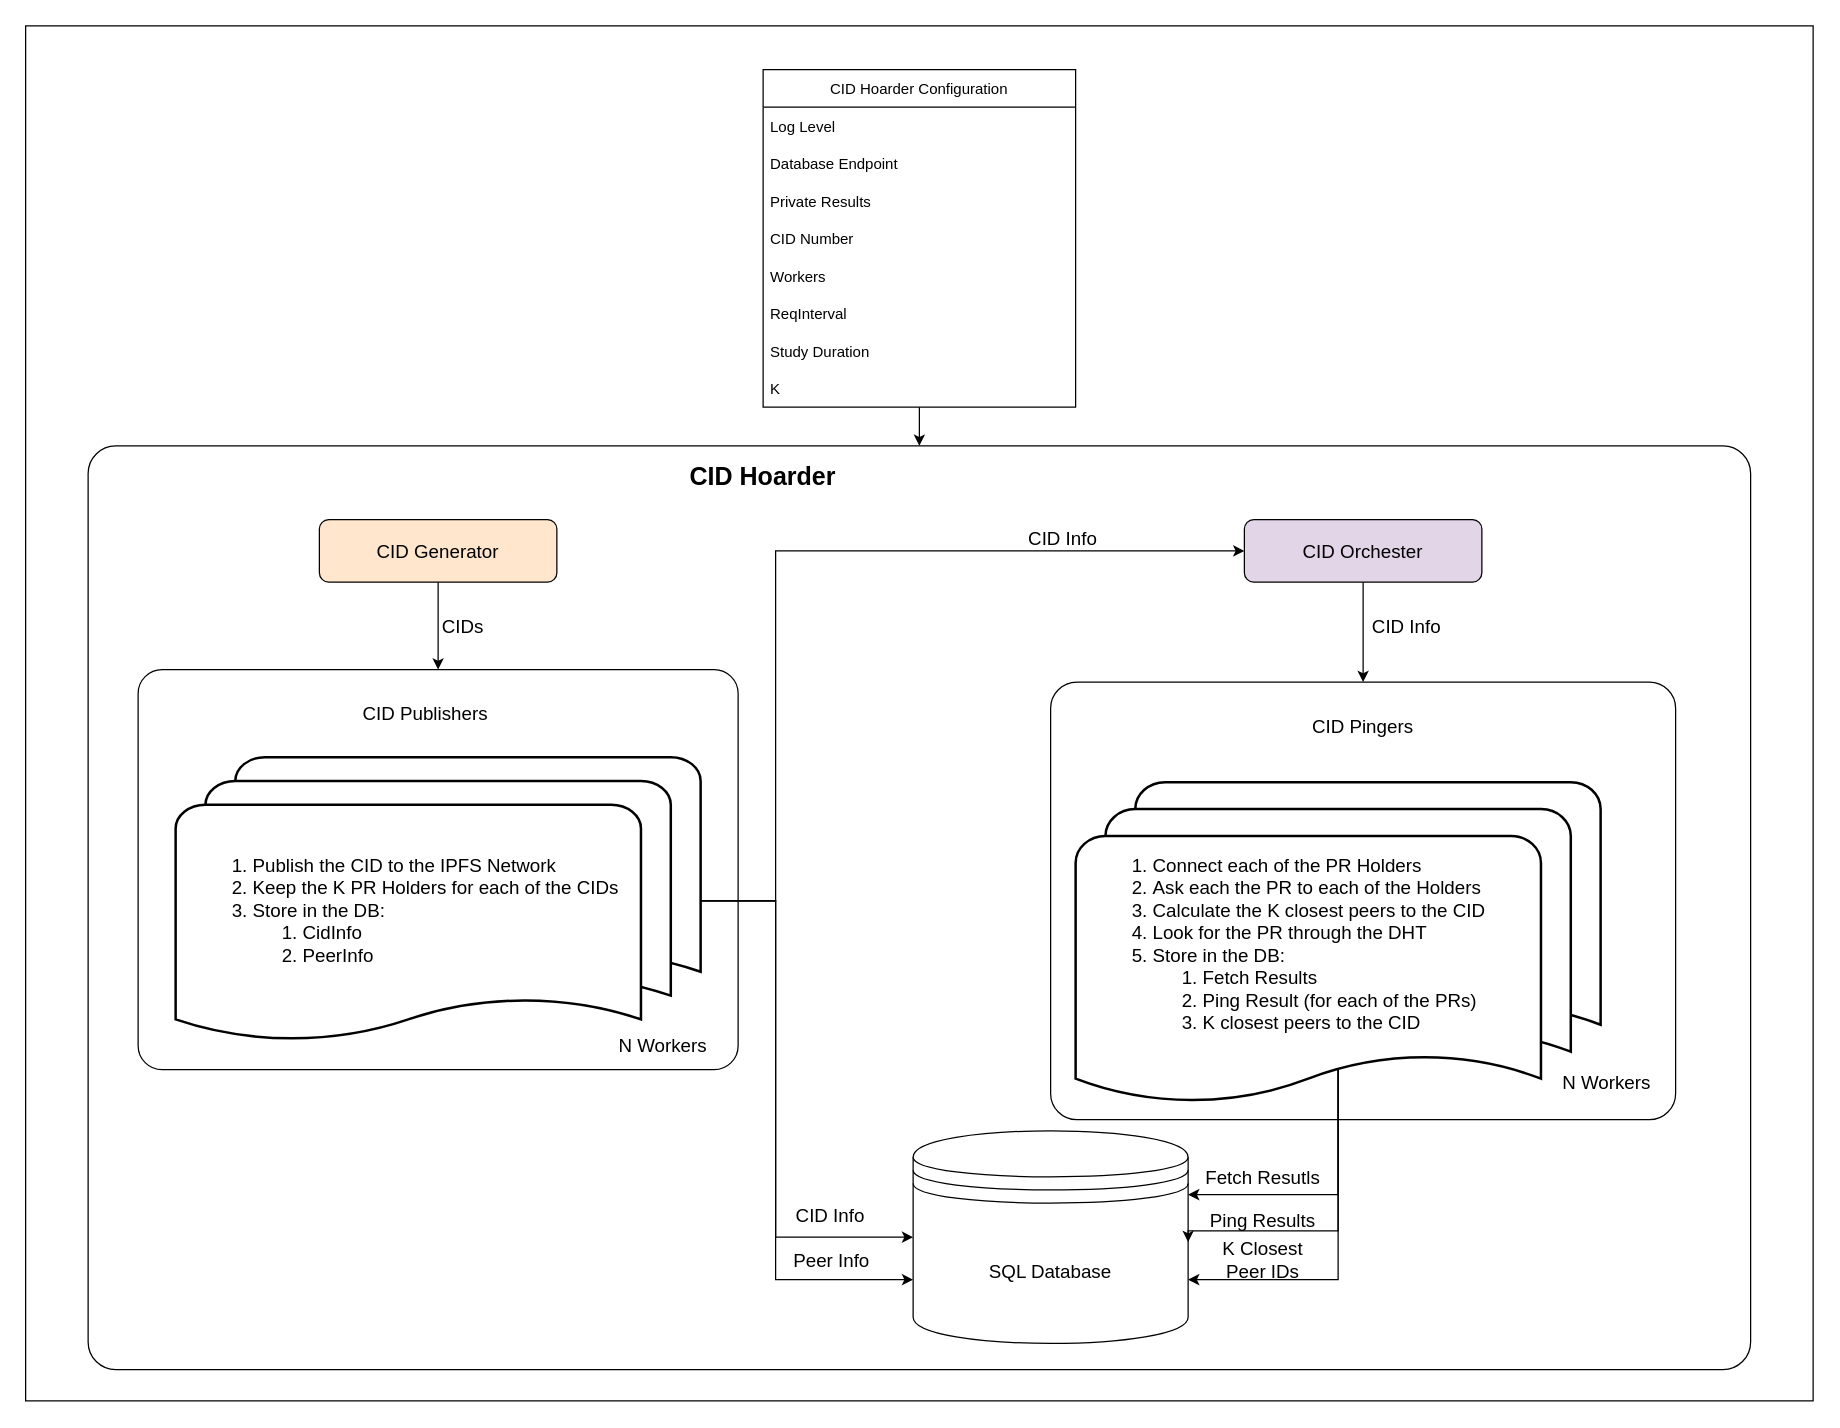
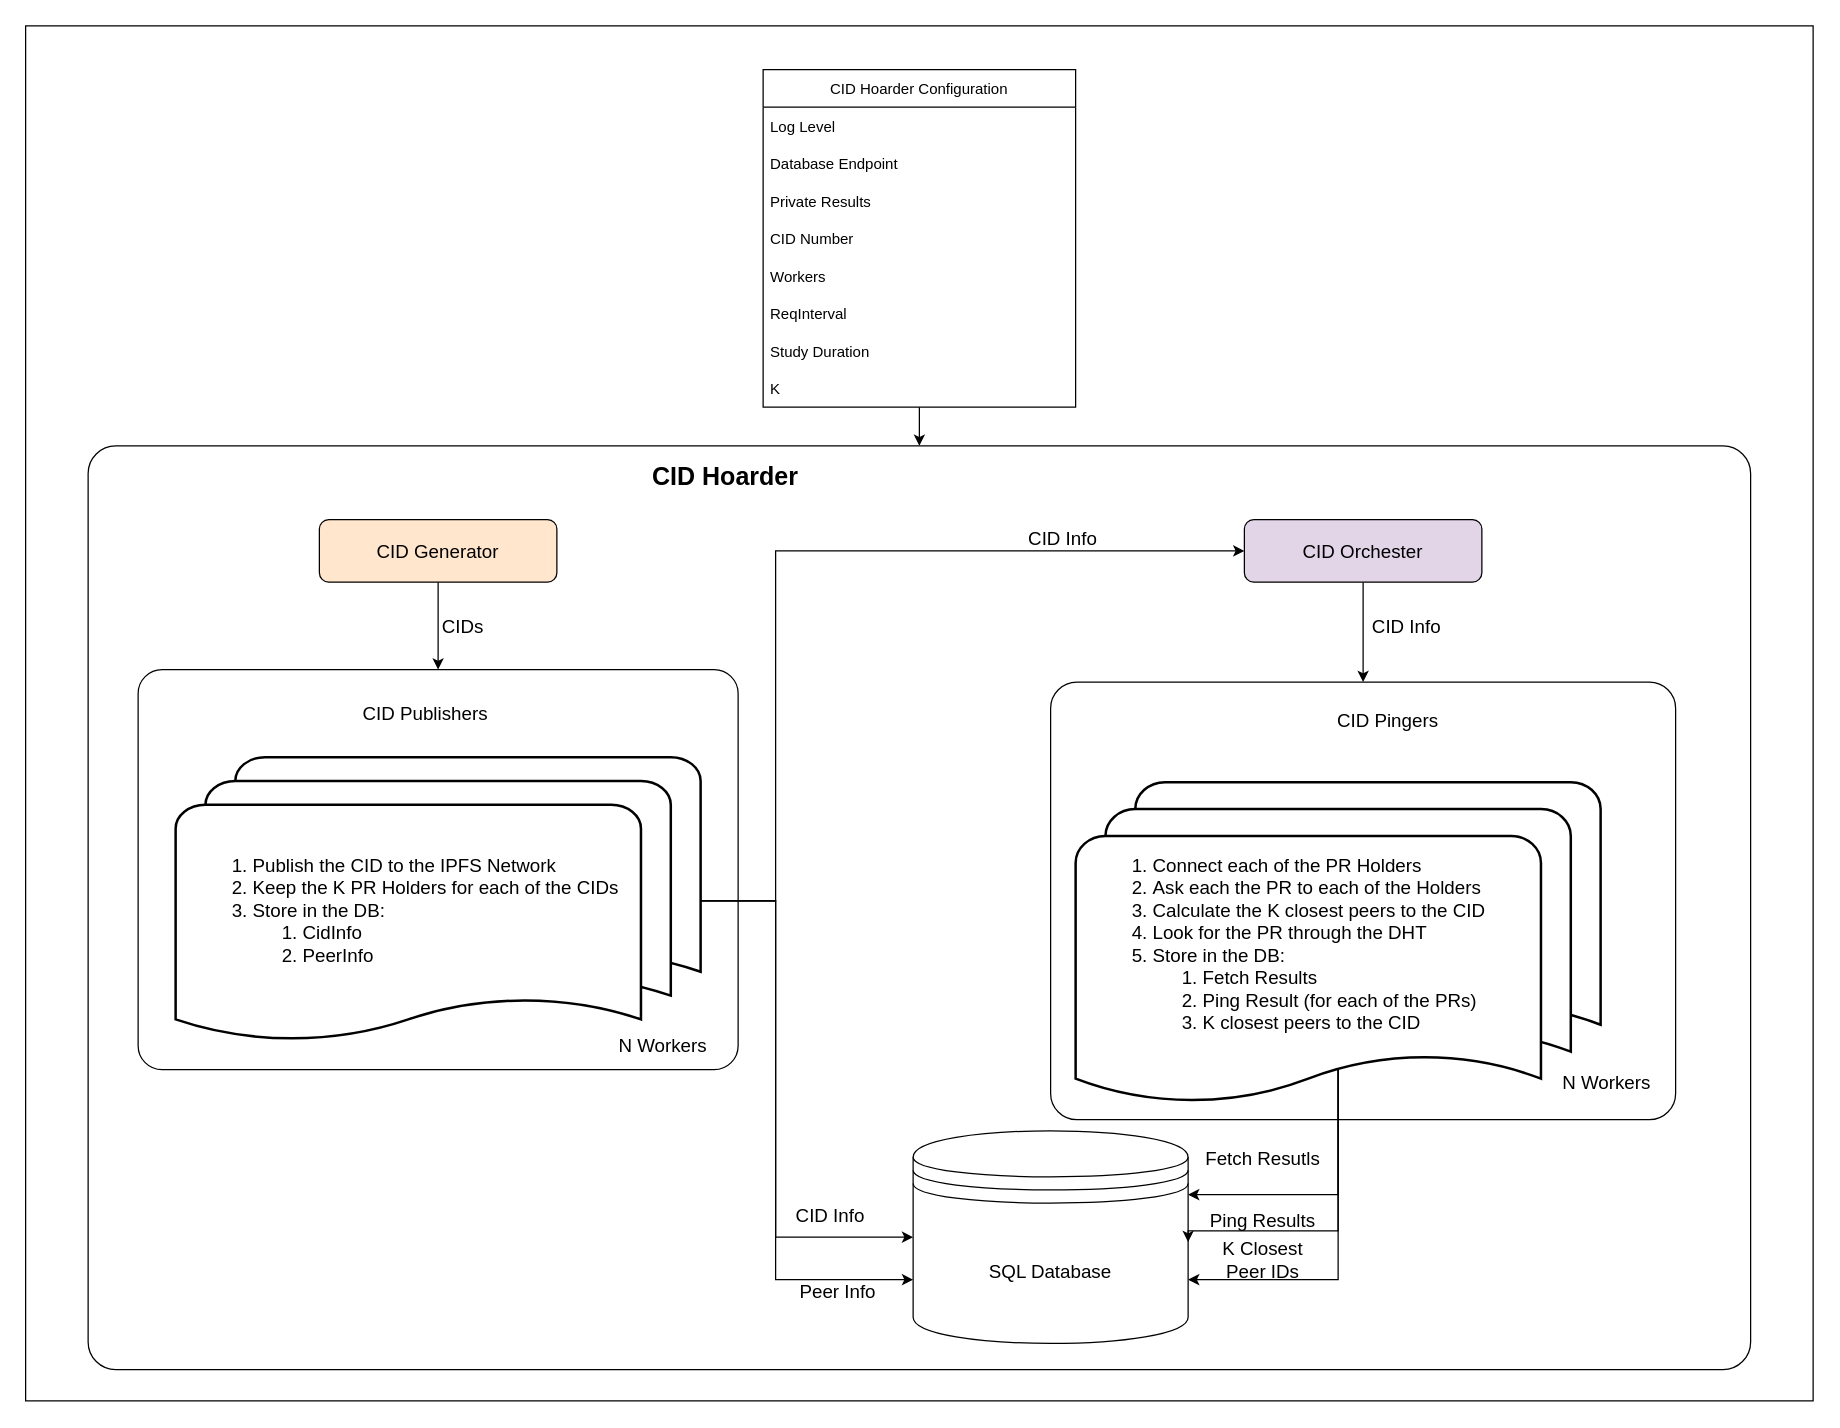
  <mxCell id="0" />
  <mxCell id="1" parent="0" />
  <mxCell id="2" value="" style="rounded=0;whiteSpace=wrap;html=1;" vertex="1" parent="1"><mxGeometry x="20" y="20" width="1430" height="1100" as="geometry" /></mxCell>
  <mxCell id="3" value="" style="rounded=1;whiteSpace=wrap;html=1;arcSize=3;" vertex="1" parent="1"><mxGeometry x="70" y="356" width="1330" height="739" as="geometry" /></mxCell>
  <mxCell id="4" value="" style="edgeStyle=orthogonalEdgeStyle;rounded=0;orthogonalLoop=1;jettySize=auto;html=1;" edge="1" parent="1" source="5" target="3"><mxGeometry relative="1" as="geometry" /></mxCell>
  <mxCell id="5" value="CID Hoarder Configuration" style="swimlane;fontStyle=0;childLayout=stackLayout;horizontal=1;startSize=30;horizontalStack=0;resizeParent=1;resizeParentMax=0;resizeLast=0;collapsible=1;marginBottom=0;" vertex="1" parent="1"><mxGeometry x="610" y="55" width="250" height="270" as="geometry" /></mxCell>
  <mxCell id="6" value="Log Level" style="text;strokeColor=none;fillColor=none;align=left;verticalAlign=middle;spacingLeft=4;spacingRight=4;overflow=hidden;points=[[0,0.5],[1,0.5]];portConstraint=eastwest;rotatable=0;" vertex="1" parent="5"><mxGeometry y="30" width="250" height="30" as="geometry" /></mxCell>
  <mxCell id="7" value="Database Endpoint" style="text;strokeColor=none;fillColor=none;align=left;verticalAlign=middle;spacingLeft=4;spacingRight=4;overflow=hidden;points=[[0,0.5],[1,0.5]];portConstraint=eastwest;rotatable=0;" vertex="1" parent="5"><mxGeometry y="60" width="250" height="30" as="geometry" /></mxCell>
  <mxCell id="8" value="Private Results" style="text;strokeColor=none;fillColor=none;align=left;verticalAlign=middle;spacingLeft=4;spacingRight=4;overflow=hidden;points=[[0,0.5],[1,0.5]];portConstraint=eastwest;rotatable=0;" vertex="1" parent="5"><mxGeometry y="90" width="250" height="30" as="geometry" /></mxCell>
  <mxCell id="9" value="CID Number" style="text;strokeColor=none;fillColor=none;align=left;verticalAlign=middle;spacingLeft=4;spacingRight=4;overflow=hidden;points=[[0,0.5],[1,0.5]];portConstraint=eastwest;rotatable=0;" vertex="1" parent="5"><mxGeometry y="120" width="250" height="30" as="geometry" /></mxCell>
  <mxCell id="10" value="Workers" style="text;strokeColor=none;fillColor=none;align=left;verticalAlign=middle;spacingLeft=4;spacingRight=4;overflow=hidden;points=[[0,0.5],[1,0.5]];portConstraint=eastwest;rotatable=0;" vertex="1" parent="5"><mxGeometry y="150" width="250" height="30" as="geometry" /></mxCell>
  <mxCell id="11" value="ReqInterval" style="text;strokeColor=none;fillColor=none;align=left;verticalAlign=middle;spacingLeft=4;spacingRight=4;overflow=hidden;points=[[0,0.5],[1,0.5]];portConstraint=eastwest;rotatable=0;" vertex="1" parent="5"><mxGeometry y="180" width="250" height="30" as="geometry" /></mxCell>
  <mxCell id="12" value="Study Duration" style="text;strokeColor=none;fillColor=none;align=left;verticalAlign=middle;spacingLeft=4;spacingRight=4;overflow=hidden;points=[[0,0.5],[1,0.5]];portConstraint=eastwest;rotatable=0;" vertex="1" parent="5"><mxGeometry y="210" width="250" height="30" as="geometry" /></mxCell>
  <mxCell id="13" value="K " style="text;strokeColor=none;fillColor=none;align=left;verticalAlign=middle;spacingLeft=4;spacingRight=4;overflow=hidden;points=[[0,0.5],[1,0.5]];portConstraint=eastwest;rotatable=0;" vertex="1" parent="5"><mxGeometry y="240" width="250" height="30" as="geometry" /></mxCell>
- <mxCell id="14" value="&lt;b style=&quot;font-size: 20px;&quot;&gt;&lt;font style=&quot;font-size: 20px;&quot;&gt;CID Hoarder&lt;/font&gt;&lt;br&gt;&lt;/b&gt;" style="text;html=1;strokeColor=none;fillColor=none;align=center;verticalAlign=middle;whiteSpace=wrap;rounded=0;" vertex="1" parent="1"><mxGeometry x="510" y="365" width="200" height="30" as="geometry" /></mxCell>
+ <mxCell id="14" value="&lt;b style=&quot;font-size: 20px;&quot;&gt;&lt;font style=&quot;font-size: 20px;&quot;&gt;CID Hoarder&lt;/font&gt;&lt;br&gt;&lt;/b&gt;" style="text;html=1;strokeColor=none;fillColor=none;align=center;verticalAlign=middle;whiteSpace=wrap;rounded=0;" vertex="1" parent="1"><mxGeometry x="480" y="365" width="200" height="30" as="geometry" /></mxCell>
  <mxCell id="15" style="edgeStyle=orthogonalEdgeStyle;rounded=0;orthogonalLoop=1;jettySize=auto;html=1;exitX=0.5;exitY=1;exitDx=0;exitDy=0;fontSize=15;" edge="1" parent="1"><mxGeometry relative="1" as="geometry"><mxPoint x="315" y="475" as="sourcePoint" /><mxPoint x="315" y="475" as="targetPoint" /></mxGeometry></mxCell>
  <mxCell id="16" value="" style="rounded=1;whiteSpace=wrap;html=1;arcSize=6;" vertex="1" parent="1"><mxGeometry x="110" y="535" width="480" height="320" as="geometry" /></mxCell>
  <mxCell id="17" value="CID Publishers" style="text;html=1;strokeColor=none;fillColor=none;align=center;verticalAlign=middle;whiteSpace=wrap;rounded=0;fontSize=15;" vertex="1" parent="1"><mxGeometry x="285" y="555" width="110" height="30" as="geometry" /></mxCell>
  <mxCell id="18" style="edgeStyle=orthogonalEdgeStyle;rounded=0;orthogonalLoop=1;jettySize=auto;html=1;exitX=1;exitY=0.5;exitDx=0;exitDy=0;exitPerimeter=0;entryX=0;entryY=0.5;entryDx=0;entryDy=0;fontSize=15;" edge="1" parent="1" source="21" target="26"><mxGeometry relative="1" as="geometry"><mxPoint x="560" y="595" as="sourcePoint" /><Array as="points"><mxPoint x="620" y="720" /><mxPoint x="620" y="989" /></Array></mxGeometry></mxCell>
  <mxCell id="19" style="edgeStyle=orthogonalEdgeStyle;rounded=0;orthogonalLoop=1;jettySize=auto;html=1;entryX=0;entryY=0.7;entryDx=0;entryDy=0;fontSize=15;exitX=1;exitY=0.5;exitDx=0;exitDy=0;exitPerimeter=0;" edge="1" parent="1" source="21" target="26"><mxGeometry relative="1" as="geometry"><mxPoint x="560" y="595" as="sourcePoint" /><Array as="points"><mxPoint x="620" y="720" /><mxPoint x="620" y="1023" /></Array></mxGeometry></mxCell>
  <mxCell id="20" style="edgeStyle=orthogonalEdgeStyle;rounded=0;orthogonalLoop=1;jettySize=auto;html=1;entryX=0;entryY=0.5;entryDx=0;entryDy=0;fontSize=15;" edge="1" parent="1" source="21" target="28"><mxGeometry relative="1" as="geometry"><Array as="points"><mxPoint x="620" y="720" /><mxPoint x="620" y="440" /></Array></mxGeometry></mxCell>
  <mxCell id="21" value="" style="strokeWidth=2;html=1;shape=mxgraph.flowchart.multi-document;whiteSpace=wrap;fontSize=15;" vertex="1" parent="1"><mxGeometry x="140" y="605" width="420" height="230" as="geometry" /></mxCell>
  <mxCell id="22" value="N Workers" style="text;html=1;strokeColor=none;fillColor=none;align=center;verticalAlign=middle;whiteSpace=wrap;rounded=0;fontSize=15;" vertex="1" parent="1"><mxGeometry x="480" y="815" width="100" height="40" as="geometry" /></mxCell>
  <mxCell id="23" style="edgeStyle=orthogonalEdgeStyle;rounded=0;orthogonalLoop=1;jettySize=auto;html=1;fontSize=15;" edge="1" parent="1" source="24" target="16"><mxGeometry relative="1" as="geometry" /></mxCell>
  <mxCell id="24" value="&lt;font style=&quot;font-size: 15px;&quot;&gt;CID Generator&lt;/font&gt;" style="rounded=1;whiteSpace=wrap;html=1;fillColor=#ffe6cc;" vertex="1" parent="1"><mxGeometry x="255" y="415" width="190" height="50" as="geometry" /></mxCell>
  <mxCell id="25" value="CIDs" style="text;html=1;strokeColor=none;fillColor=none;align=center;verticalAlign=middle;whiteSpace=wrap;rounded=0;fontSize=15;" vertex="1" parent="1"><mxGeometry x="340" y="485" width="60" height="30" as="geometry" /></mxCell>
  <mxCell id="26" value="SQL Database" style="shape=datastore;whiteSpace=wrap;html=1;fontSize=15;" vertex="1" parent="1"><mxGeometry x="730" y="904" width="220" height="170" as="geometry" /></mxCell>
  <mxCell id="27" style="edgeStyle=orthogonalEdgeStyle;rounded=0;orthogonalLoop=1;jettySize=auto;html=1;fontSize=15;" edge="1" parent="1" source="28" target="31"><mxGeometry relative="1" as="geometry" /></mxCell>
  <mxCell id="28" value="&lt;font style=&quot;font-size: 15px;&quot;&gt;CID Orchester&lt;br&gt;&lt;/font&gt;" style="rounded=1;whiteSpace=wrap;html=1;fillColor=#e1d5e7;" vertex="1" parent="1"><mxGeometry x="995" y="415" width="190" height="50" as="geometry" /></mxCell>
  <mxCell id="29" value="CID Info" style="text;html=1;strokeColor=none;fillColor=none;align=center;verticalAlign=middle;whiteSpace=wrap;rounded=0;fontSize=15;" vertex="1" parent="1"><mxGeometry x="634" y="956" width="60" height="30" as="geometry" /></mxCell>
- <mxCell id="30" value="Peer Info" style="text;html=1;strokeColor=none;fillColor=none;align=center;verticalAlign=middle;whiteSpace=wrap;rounded=0;fontSize=15;" vertex="1" parent="1"><mxGeometry x="630" y="992" width="70" height="30" as="geometry" /></mxCell>
+ <mxCell id="30" value="Peer Info" style="text;html=1;strokeColor=none;fillColor=none;align=center;verticalAlign=middle;whiteSpace=wrap;rounded=0;fontSize=15;" vertex="1" parent="1"><mxGeometry x="635" y="1017" width="70" height="30" as="geometry" /></mxCell>
  <mxCell id="31" value="" style="rounded=1;whiteSpace=wrap;html=1;arcSize=6;" vertex="1" parent="1"><mxGeometry x="840" y="545" width="500" height="350" as="geometry" /></mxCell>
  <mxCell id="32" style="edgeStyle=orthogonalEdgeStyle;rounded=0;orthogonalLoop=1;jettySize=auto;html=1;exitX=0.5;exitY=0.88;exitDx=0;exitDy=0;exitPerimeter=0;entryX=1;entryY=0.3;entryDx=0;entryDy=0;fontSize=15;" edge="1" parent="1" source="33" target="26"><mxGeometry relative="1" as="geometry" /></mxCell>
  <mxCell id="33" value="" style="strokeWidth=2;html=1;shape=mxgraph.flowchart.multi-document;whiteSpace=wrap;fontSize=15;" vertex="1" parent="1"><mxGeometry x="860" y="625" width="420" height="260" as="geometry" /></mxCell>
  <mxCell id="34" value="N Workers" style="text;html=1;strokeColor=none;fillColor=none;align=center;verticalAlign=middle;whiteSpace=wrap;rounded=0;fontSize=15;" vertex="1" parent="1"><mxGeometry x="1230" y="845" width="110" height="40" as="geometry" /></mxCell>
- <mxCell id="35" value="CID Pingers" style="text;html=1;strokeColor=none;fillColor=none;align=center;verticalAlign=middle;whiteSpace=wrap;rounded=0;fontSize=15;" vertex="1" parent="1"><mxGeometry x="1035" y="565" width="110" height="30" as="geometry" /></mxCell>
+ <mxCell id="35" value="CID Pingers" style="text;html=1;strokeColor=none;fillColor=none;align=center;verticalAlign=middle;whiteSpace=wrap;rounded=0;fontSize=15;" vertex="1" parent="1"><mxGeometry x="1055" y="560" width="110" height="30" as="geometry" /></mxCell>
  <mxCell id="36" value="CID Info" style="text;html=1;strokeColor=none;fillColor=none;align=center;verticalAlign=middle;whiteSpace=wrap;rounded=0;fontSize=15;" vertex="1" parent="1"><mxGeometry x="820" y="415" width="60" height="30" as="geometry" /></mxCell>
  <mxCell id="37" value="CID Info" style="text;html=1;strokeColor=none;fillColor=none;align=center;verticalAlign=middle;whiteSpace=wrap;rounded=0;fontSize=15;" vertex="1" parent="1"><mxGeometry x="1095" y="485" width="60" height="30" as="geometry" /></mxCell>
  <mxCell id="38" value="&lt;ol&gt;&lt;li&gt;Publish the CID to the IPFS Network&lt;br&gt;&lt;/li&gt;&lt;li&gt;Keep the K PR Holders for each of the CIDs&lt;br&gt;&lt;/li&gt;&lt;li&gt;Store in the DB:&lt;/li&gt;&lt;ol&gt;&lt;li&gt;CidInfo&lt;/li&gt;&lt;li&gt;PeerInfo&lt;br&gt;&lt;/li&gt;&lt;/ol&gt;&lt;/ol&gt;&lt;div&gt;&lt;br&gt;&lt;/div&gt;" style="text;strokeColor=none;fillColor=none;html=1;whiteSpace=wrap;verticalAlign=middle;overflow=hidden;fontSize=15;" vertex="1" parent="1"><mxGeometry x="160" y="665" width="340" height="140" as="geometry" /></mxCell>
  <mxCell id="39" value="&lt;ol&gt;&lt;li&gt;Connect each of the PR Holders&lt;br&gt;&lt;/li&gt;&lt;li&gt;Ask each the PR to each of the Holders&lt;br&gt;&lt;/li&gt;&lt;li&gt;Calculate the K closest peers to the CID&lt;/li&gt;&lt;li&gt;Look for the PR through the DHT&lt;br&gt;&lt;/li&gt;&lt;li&gt;Store in the DB:&lt;/li&gt;&lt;ol&gt;&lt;li&gt;Fetch Results&lt;br&gt;&lt;/li&gt;&lt;li&gt;Ping Result (for each of the PRs)&lt;/li&gt;&lt;li&gt;K closest peers to the CID &lt;br&gt;&lt;/li&gt;&lt;/ol&gt;&lt;/ol&gt;&lt;div&gt;&lt;br&gt;&lt;/div&gt;" style="text;strokeColor=none;fillColor=none;html=1;whiteSpace=wrap;verticalAlign=middle;overflow=hidden;fontSize=15;" vertex="1" parent="1"><mxGeometry x="880" y="665" width="320" height="180" as="geometry" /></mxCell>
  <mxCell id="40" style="edgeStyle=orthogonalEdgeStyle;rounded=0;orthogonalLoop=1;jettySize=auto;html=1;entryX=1;entryY=0.5;entryDx=0;entryDy=0;fontSize=15;" edge="1" parent="1"><mxGeometry relative="1" as="geometry"><mxPoint x="1070" y="855" as="sourcePoint" /><mxPoint x="950" y="993" as="targetPoint" /><Array as="points"><mxPoint x="1070" y="984" /><mxPoint x="950" y="984" /></Array></mxGeometry></mxCell>
  <mxCell id="41" style="edgeStyle=orthogonalEdgeStyle;rounded=0;orthogonalLoop=1;jettySize=auto;html=1;entryX=1;entryY=0.7;entryDx=0;entryDy=0;fontSize=15;" edge="1" parent="1" target="26"><mxGeometry relative="1" as="geometry"><mxPoint x="1070" y="855" as="sourcePoint" /><mxPoint x="1020" y="999" as="targetPoint" /><Array as="points"><mxPoint x="1070" y="1023" /></Array></mxGeometry></mxCell>
- <mxCell id="42" value="Fetch Resutls" style="text;html=1;strokeColor=none;fillColor=none;align=center;verticalAlign=middle;whiteSpace=wrap;rounded=0;fontSize=15;" vertex="1" parent="1"><mxGeometry x="960" y="926" width="100" height="30" as="geometry" /></mxCell>
+ <mxCell id="42" value="Fetch Resutls" style="text;html=1;strokeColor=none;fillColor=none;align=center;verticalAlign=middle;whiteSpace=wrap;rounded=0;fontSize=15;" vertex="1" parent="1"><mxGeometry x="960" y="911" width="100" height="30" as="geometry" /></mxCell>
  <mxCell id="43" value="Ping Results" style="text;html=1;strokeColor=none;fillColor=none;align=center;verticalAlign=middle;whiteSpace=wrap;rounded=0;fontSize=15;" vertex="1" parent="1"><mxGeometry x="960" y="960" width="100" height="30" as="geometry" /></mxCell>
  <mxCell id="44" value="K Closest Peer IDs" style="text;html=1;strokeColor=none;fillColor=none;align=center;verticalAlign=middle;whiteSpace=wrap;rounded=0;fontSize=15;" vertex="1" parent="1"><mxGeometry x="960" y="992" width="100" height="30" as="geometry" /></mxCell>
